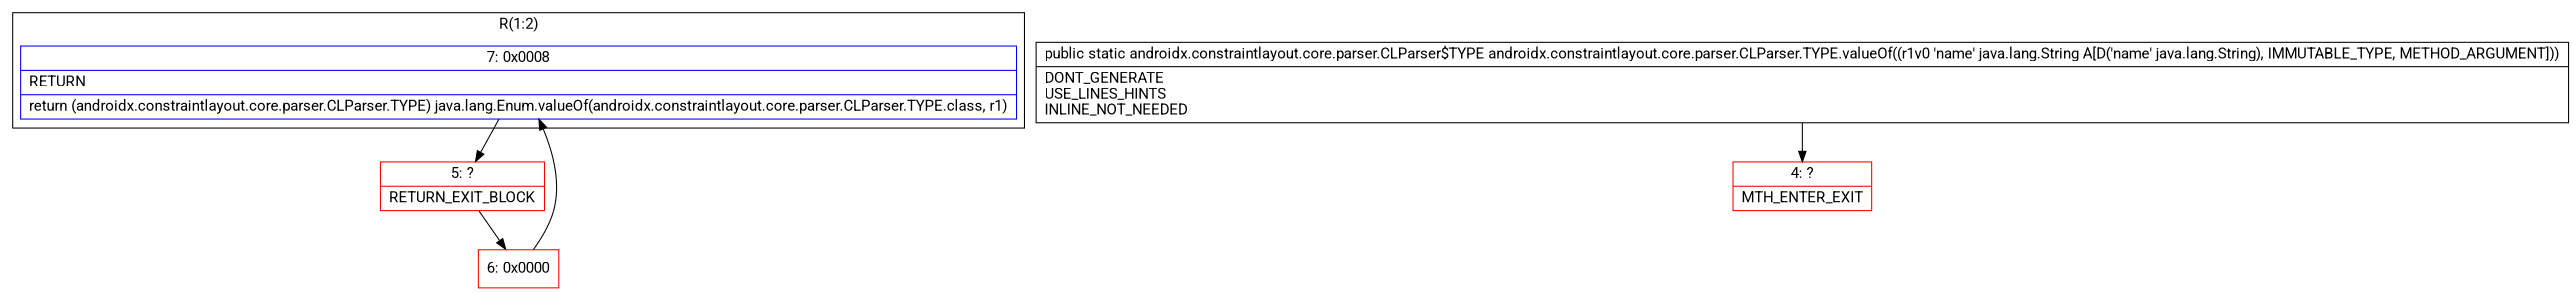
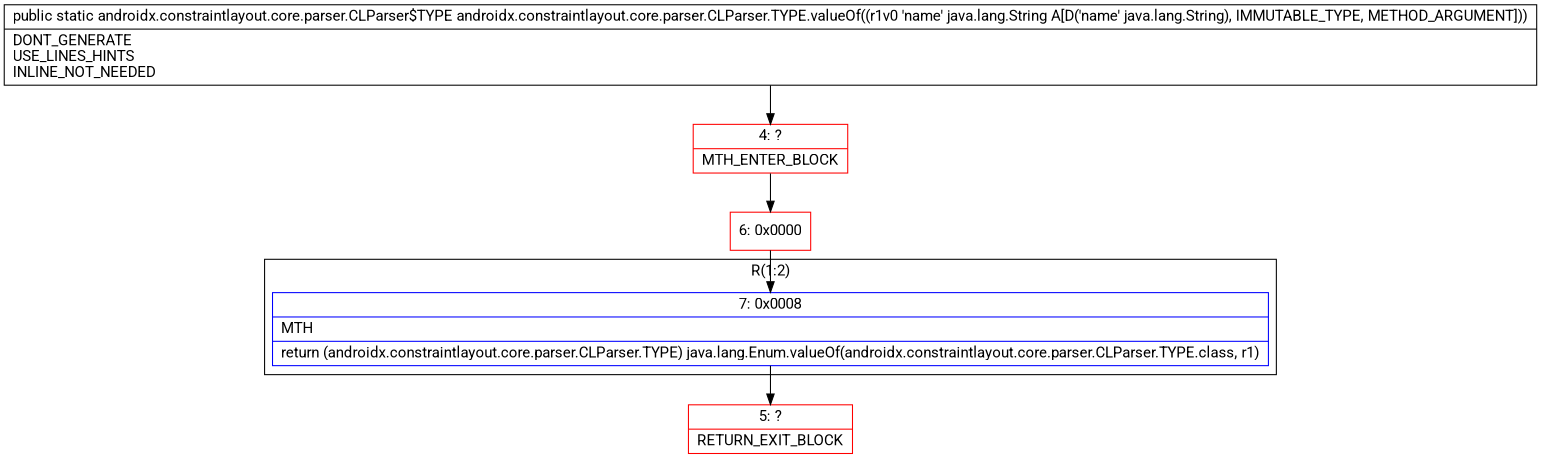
  digraph {
    fontname=Roboto
    node [color=red fontname=Roboto shape=record]
    edge [fontname=Roboto]
-   n1 [color=blue label="{7\:\ 0x0008|RETURN\l|return (androidx.constraintlayout.core.parser.CLParser.TYPE) java.lang.Enum.valueOf(androidx.constraintlayout.core.parser.CLParser.TYPE.class, r1)\l}"]
+   n1 [color=blue label="{7\:\ 0x0008|MTH\l|return (androidx.constraintlayout.core.parser.CLParser.TYPE) java.lang.Enum.valueOf(androidx.constraintlayout.core.parser.CLParser.TYPE.class, r1)\l}"]
    n2 [label="{5\:\ ?|RETURN_EXIT_BLOCK\l}"]
-   n3 [label="{4\:\ ?|MTH_ENTER_EXIT\l}"]
+   n3 [label="{4\:\ ?|MTH_ENTER_BLOCK\l}"]
    n4 [label="{6\:\ 0x0000}"]
    n5 [label="{public static androidx.constraintlayout.core.parser.CLParser$TYPE androidx.constraintlayout.core.parser.CLParser.TYPE.valueOf((r1v0 'name' java.lang.String A[D('name' java.lang.String), IMMUTABLE_TYPE, METHOD_ARGUMENT]))  | DONT_GENERATE\lUSE_LINES_HINTS\lINLINE_NOT_NEEDED\l}" color=""]
    subgraph cluster_1 {
      label="R(1:2)"
      n1
    }
    n1 -> n2
-   n2 -> n4
+   n3 -> n4
    n4 -> n1
    n5 -> n3
  }
